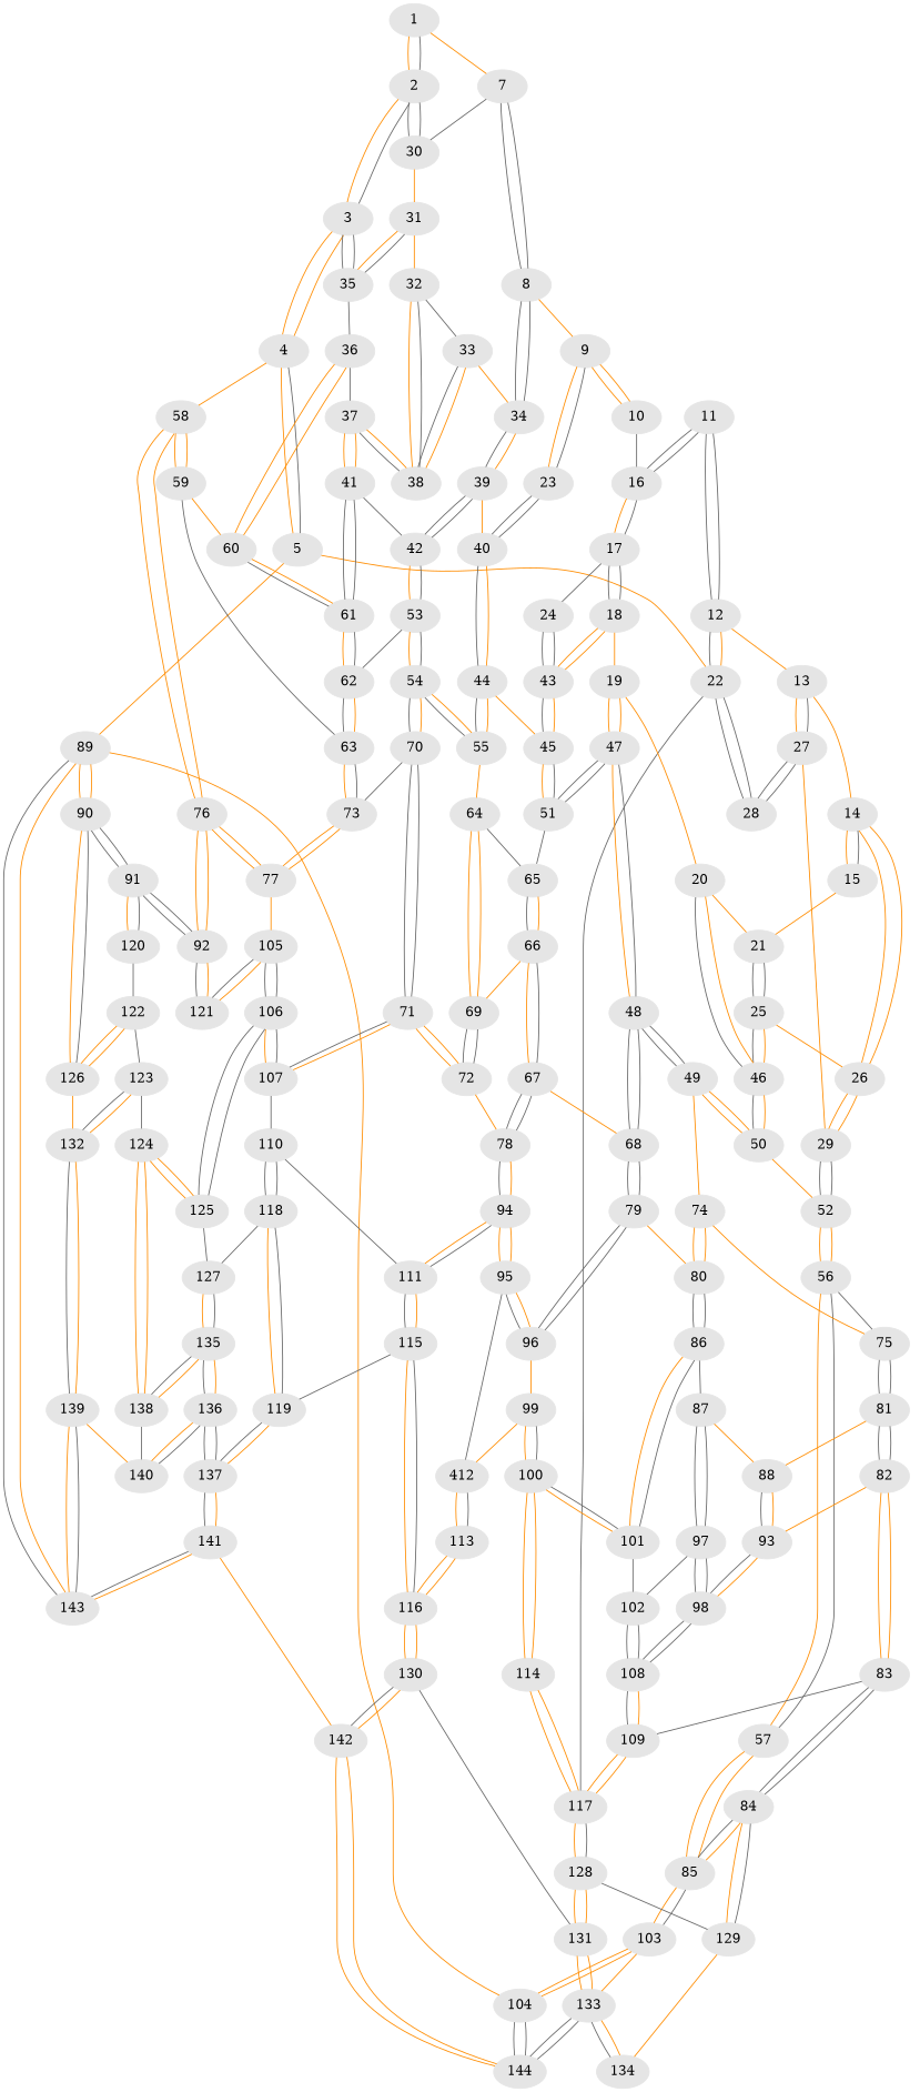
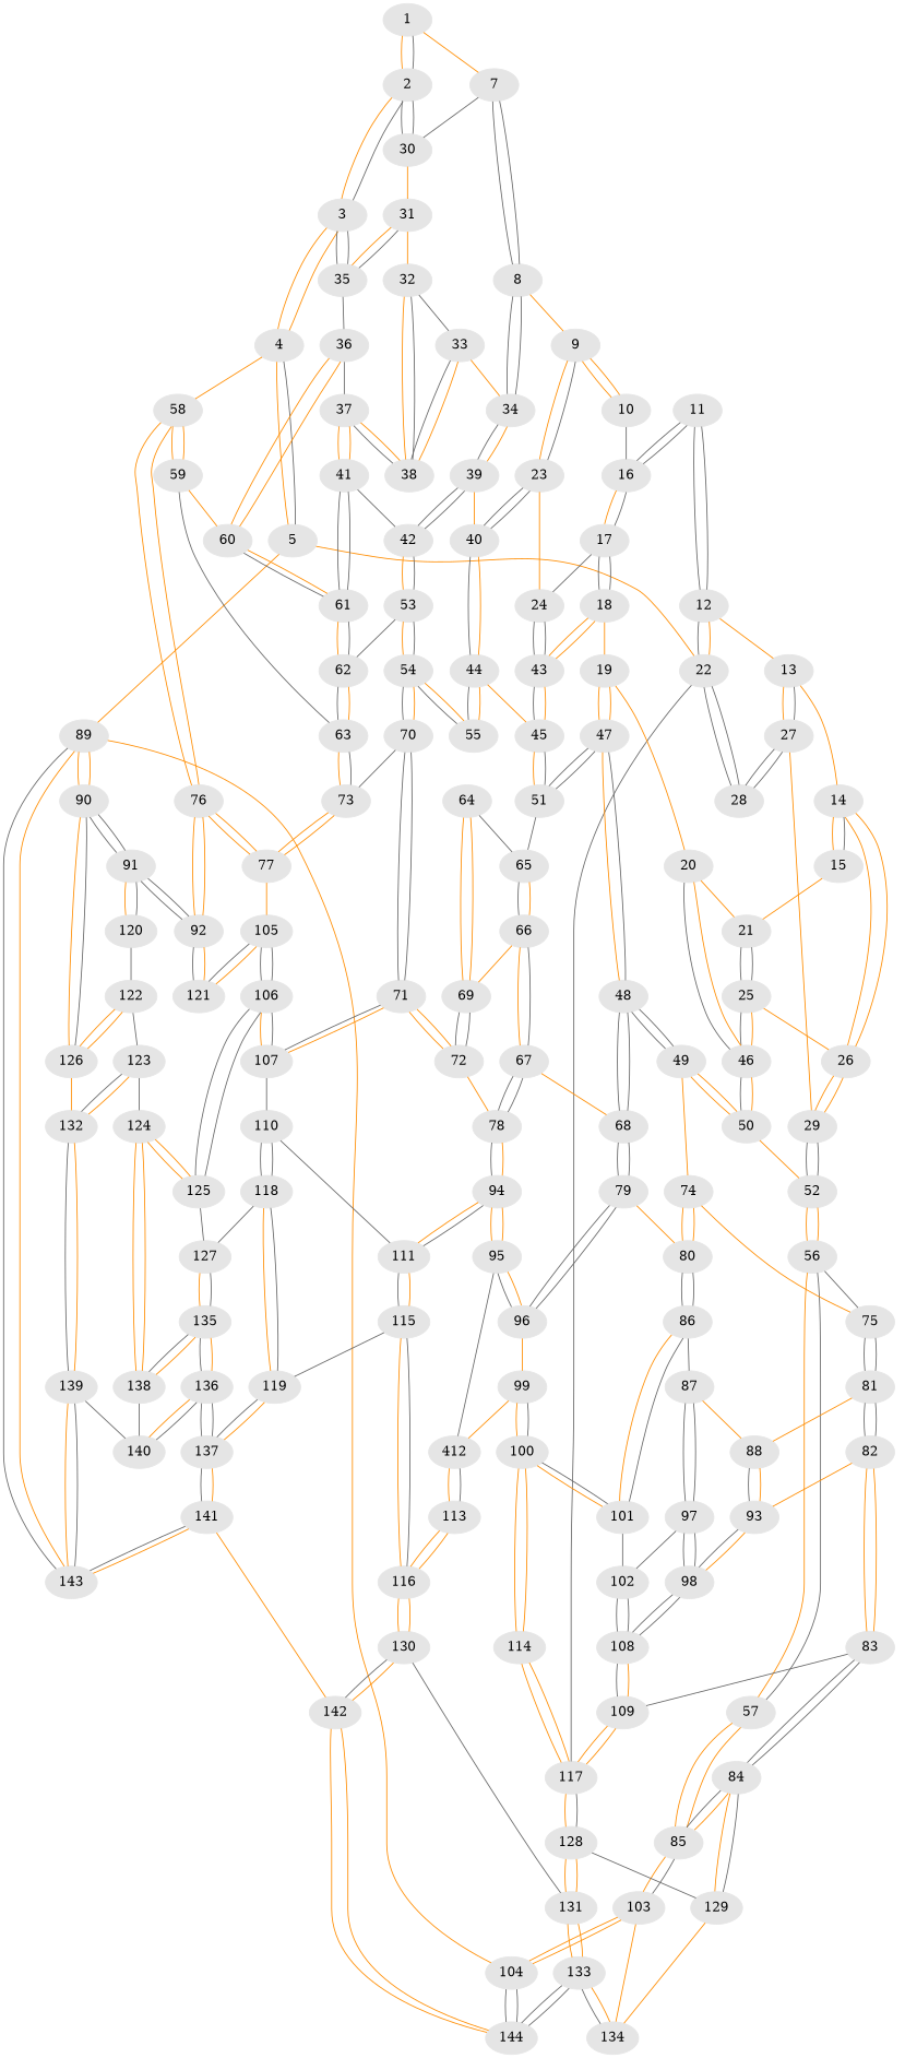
  graph {
    node [color=gray90 style=filled]
    edge [color=darkorange]
    1
    2
    7
    3
    30
    8
    4
    35
    31
    5
    58
    36
    22
    89
    59
    76
    28
    117
    104
    90
    143
    10
    16
    9
    34
    23
    39
    24
    40
    17
    11
    12
    13
    14
    27
    15
    26
    29
    21
    25
    18
    19
    43
    20
    47
    45
    46
    51
    48
    50
    144
    44
    52
    57
    85
    56
    32
    33
    38
    42
    37
    60
    41
    61
    53
    55
    62
    54
    64
    65
    49
    68
    74
    79
    75
    80
    66
    70
    63
    73
    71
    69
    81
    103
    77
    92
    72
    67
    78
    94
    96
    107
    110
    105
    86
    82
    88
    121
    106
    95
    111
    99
    87
    101
    83
    93
    84
    109
    98
    129
    134
    97
    102
    91
    126
    120
    132
    122
    108
    n120 [label=412]
    115
    113
    100
    114
    125
    127
    118
    128
    119
    116
    130
    137
    131
    142
    135
    141
    123
    124
    138
    139
    140
    136
    133
    1 -- 2
    1 -- 2 [color=gray40]
    1 -- 7
    2 -- 3
    2 -- 3 [color=gray40]
    2 -- 30 [color=gray40]
    2 -- 30 [color=gray40]
    7 -- 30 [color=gray40]
    7 -- 8 [color=gray40]
    7 -- 8 [color=gray40]
    3 -- 4
    3 -- 4
    3 -- 35 [color=gray40]
    3 -- 35 [color=gray40]
    30 -- 31
    8 -- 9
    8 -- 34 [color=gray40]
    8 -- 34 [color=gray40]
    4 -- 5
    4 -- 5 [color=gray40]
    4 -- 58
    35 -- 36 [color=gray40]
    31 -- 35
    31 -- 35 [color=gray40]
    31 -- 32
    5 -- 22
    5 -- 89
    58 -- 59
    58 -- 59
    58 -- 76
    58 -- 76
    36 -- 37 [color=gray40]
    36 -- 60
    36 -- 60
    22 -- 28 [color=gray40]
    22 -- 28 [color=gray40]
    22 -- 117 [color=gray40]
    89 -- 104
    89 -- 90
    89 -- 90
    89 -- 143 [color=gray40]
    89 -- 143
    59 -- 60
    59 -- 63 [color=gray40]
    76 -- 77
    76 -- 77
    76 -- 92
    76 -- 92
    117 -- 128
    117 -- 128 [color=gray40]
    104 -- 144 [color=gray40]
    104 -- 144 [color=gray40]
    90 -- 91 [color=gray40]
    90 -- 91 [color=gray40]
    90 -- 126
    90 -- 126 [color=gray40]
    10 -- 16 [color=gray40]
    16 -- 17
    16 -- 17 [color=gray40]
    9 -- 10
    9 -- 10
    9 -- 23
    9 -- 23 [color=gray40]
    34 -- 39 [color=gray40]
    34 -- 39
+   23 -- 24
    23 -- 40 [color=gray40]
    23 -- 40 [color=gray40]
    39 -- 40
    39 -- 42 [color=gray40]
    39 -- 42 [color=gray40]
    24 -- 43 [color=gray40]
    24 -- 43 [color=gray40]
    40 -- 44 [color=gray40]
    40 -- 44
    17 -- 24 [color=gray40]
    17 -- 18 [color=gray40]
    17 -- 18 [color=gray40]
    11 -- 16 [color=gray40]
    11 -- 16 [color=gray40]
    11 -- 12 [color=gray40]
    11 -- 12 [color=gray40]
    12 -- 22 [color=gray40]
    12 -- 22
    12 -- 13
    13 -- 14
    13 -- 27
    13 -- 27 [color=gray40]
    14 -- 15
    14 -- 15 [color=gray40]
    14 -- 26
    14 -- 26
    27 -- 28 [color=gray40]
    27 -- 28 [color=gray40]
    27 -- 29
    15 -- 21
    26 -- 29
    26 -- 29
    29 -- 52 [color=gray40]
    29 -- 52 [color=gray40]
    21 -- 25 [color=gray40]
    21 -- 25 [color=gray40]
    25 -- 26
    25 -- 46 [color=gray40]
    25 -- 46
    18 -- 19
    18 -- 43
    18 -- 43
    19 -- 20
    19 -- 47
    19 -- 47
    43 -- 45 [color=gray40]
    43 -- 45
    20 -- 21
    20 -- 46 [color=gray40]
    20 -- 46
    47 -- 51 [color=gray40]
    47 -- 51 [color=gray40]
    47 -- 48
    47 -- 48 [color=gray40]
    45 -- 51
    45 -- 51 [color=gray40]
    46 -- 50 [color=gray40]
    46 -- 50
    51 -- 65 [color=gray40]
    48 -- 49 [color=gray40]
    48 -- 49 [color=gray40]
    48 -- 68 [color=gray40]
    48 -- 68 [color=gray40]
    50 -- 52
    44 -- 45
    44 -- 55 [color=gray40]
    44 -- 55
    52 -- 56
    52 -- 56
    57 -- 85
    57 -- 85
    85 -- 103
    85 -- 103 [color=gray40]
    56 -- 57
    56 -- 57 [color=gray40]
    56 -- 75 [color=gray40]
    32 -- 33 [color=gray40]
    32 -- 38
    32 -- 38 [color=gray40]
    33 -- 34
    33 -- 38 [color=gray40]
    33 -- 38
    42 -- 53
    42 -- 53 [color=gray40]
    37 -- 38 [color=gray40]
    37 -- 38
    37 -- 41
    37 -- 41
    60 -- 61 [color=gray40]
    60 -- 61
    41 -- 42 [color=gray40]
    41 -- 61 [color=gray40]
    41 -- 61 [color=gray40]
    61 -- 62
    61 -- 62 [color=gray40]
    53 -- 62 [color=gray40]
    53 -- 54
    53 -- 54 [color=gray40]
-   55 -- 64
    62 -- 63 [color=gray40]
    62 -- 63
    54 -- 55 [color=gray40]
    54 -- 55
    54 -- 70 [color=gray40]
    54 -- 70
    64 -- 65 [color=gray40]
    64 -- 69
    64 -- 69
    65 -- 66 [color=gray40]
    65 -- 66
    49 -- 50
    49 -- 50
    49 -- 74
    68 -- 79 [color=gray40]
    68 -- 79 [color=gray40]
    74 -- 75
    74 -- 80
    74 -- 80
    79 -- 80
    79 -- 96 [color=gray40]
    79 -- 96 [color=gray40]
    75 -- 81 [color=gray40]
    75 -- 81 [color=gray40]
    80 -- 86 [color=gray40]
    80 -- 86 [color=gray40]
    66 -- 69
    66 -- 67
    66 -- 67 [color=gray40]
    70 -- 73 [color=gray40]
    70 -- 71 [color=gray40]
    70 -- 71 [color=gray40]
    63 -- 73
    63 -- 73 [color=gray40]
    73 -- 77
    73 -- 77
    71 -- 72
    71 -- 72
    71 -- 107 [color=gray40]
    71 -- 107
    69 -- 72 [color=gray40]
    69 -- 72 [color=gray40]
    81 -- 82 [color=gray40]
    81 -- 82 [color=gray40]
    81 -- 88
    103 -- 104
    103 -- 104
-   103 -- 133
+   103 -- 134
    77 -- 105
    92 -- 121 [color=gray40]
    92 -- 121
    72 -- 78
    67 -- 68
    67 -- 78 [color=gray40]
    67 -- 78 [color=gray40]
    78 -- 94 [color=gray40]
    78 -- 94
    94 -- 95
    94 -- 95
    94 -- 111
    94 -- 111 [color=gray40]
    96 -- 99
    107 -- 110 [color=gray40]
    110 -- 111 [color=gray40]
    110 -- 118 [color=gray40]
    110 -- 118 [color=gray40]
    105 -- 121 [color=gray40]
    105 -- 121
    105 -- 106 [color=gray40]
    105 -- 106 [color=gray40]
    86 -- 87 [color=gray40]
    86 -- 101
    86 -- 101 [color=gray40]
    82 -- 83
    82 -- 83
    82 -- 93
    88 -- 93 [color=gray40]
    88 -- 93
    106 -- 107
    106 -- 107 [color=gray40]
    106 -- 125 [color=gray40]
    106 -- 125 [color=gray40]
    95 -- 96 [color=gray40]
    95 -- 96
    95 -- n120 [color=gray40]
    111 -- 115 [color=gray40]
    111 -- 115
    99 -- n120
    99 -- 100
    99 -- 100 [color=gray40]
    87 -- 88
    87 -- 97 [color=gray40]
    87 -- 97 [color=gray40]
    101 -- 102 [color=gray40]
    83 -- 84 [color=gray40]
    83 -- 84 [color=gray40]
    83 -- 109 [color=gray40]
    93 -- 98 [color=gray40]
    93 -- 98
    84 -- 85 [color=gray40]
    84 -- 85
    84 -- 129
    84 -- 129 [color=gray40]
    109 -- 117
    109 -- 117
    98 -- 108 [color=gray40]
    98 -- 108 [color=gray40]
    129 -- 134
    97 -- 98 [color=gray40]
    97 -- 98 [color=gray40]
    97 -- 102 [color=gray40]
    102 -- 108 [color=gray40]
    102 -- 108 [color=gray40]
    91 -- 92 [color=gray40]
    91 -- 92 [color=gray40]
    91 -- 120
    91 -- 120 [color=gray40]
    126 -- 132
    120 -- 122 [color=gray40]
    132 -- 139 [color=gray40]
    132 -- 139
    122 -- 126
    122 -- 126
    122 -- 123 [color=gray40]
    108 -- 109 [color=gray40]
    108 -- 109
    n120 -- 113
    n120 -- 113 [color=gray40]
    115 -- 119 [color=gray40]
    115 -- 116
    115 -- 116 [color=gray40]
    113 -- 116
    113 -- 116
    100 -- 101
    100 -- 101 [color=gray40]
    100 -- 114
    100 -- 114
    114 -- 117
    114 -- 117
    125 -- 127 [color=gray40]
    127 -- 135
    127 -- 135 [color=gray40]
    118 -- 127 [color=gray40]
    118 -- 119
    118 -- 119 [color=gray40]
    128 -- 129 [color=gray40]
    128 -- 131
    128 -- 131
    119 -- 137 [color=gray40]
    119 -- 137
    116 -- 130
    116 -- 130
    130 -- 131 [color=gray40]
    130 -- 142 [color=gray40]
    130 -- 142
    137 -- 141 [color=gray40]
    137 -- 141
    131 -- 133
    131 -- 133
    142 -- 144
    142 -- 144
    135 -- 138 [color=gray40]
    135 -- 138
    135 -- 136 [color=gray40]
    135 -- 136
    141 -- 143 [color=gray40]
    141 -- 143
    141 -- 142
    123 -- 132 [color=gray40]
    123 -- 132
    123 -- 124 [color=gray40]
    124 -- 125
    124 -- 125
    124 -- 138
    124 -- 138
    138 -- 140 [color=gray40]
    139 -- 143
    139 -- 143 [color=gray40]
-   139 -- 140
+   139 -- 140 [color=gray40]
    136 -- 137 [color=gray40]
    136 -- 137 [color=gray40]
    136 -- 140
    136 -- 140 [color=gray40]
    133 -- 144 [color=gray40]
    133 -- 144 [color=gray40]
    133 -- 134 [color=gray40]
    133 -- 134
  }
